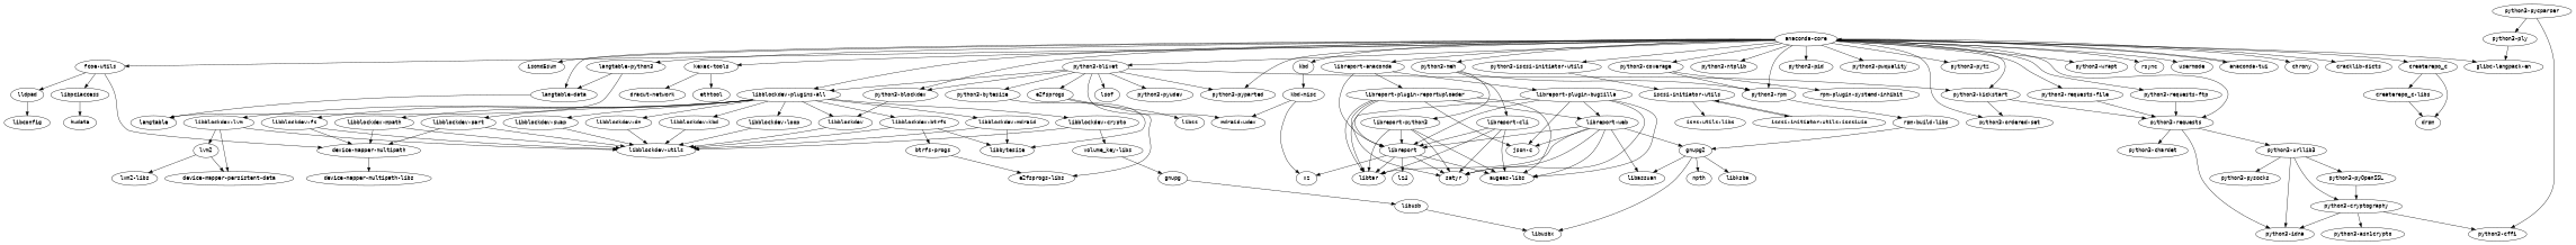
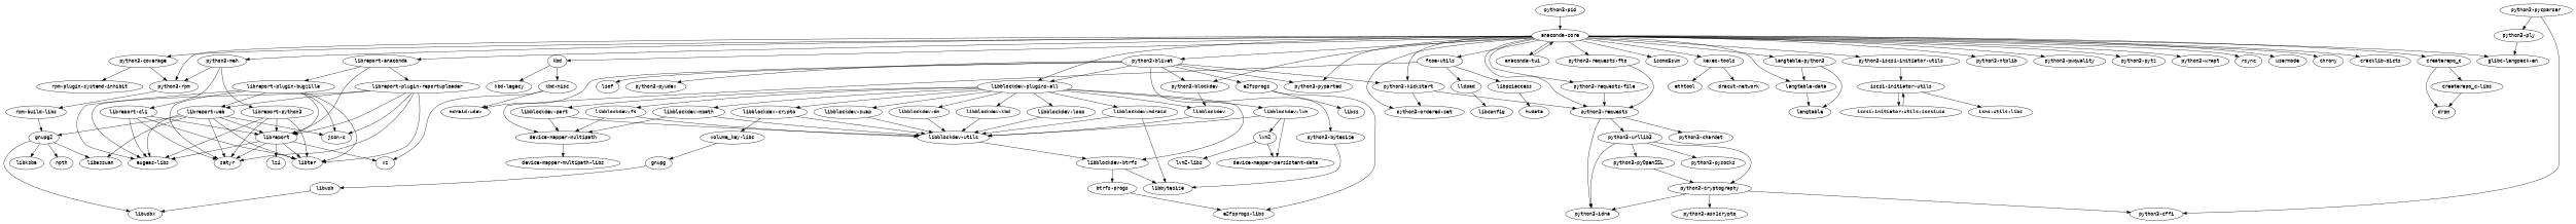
  strict digraph {
    node [fontname=monospace]
    "anaconda-core"
    "anaconda-tui"
    chrony
    "cracklib-dicts"
    createrepo_c
    "fcoe-utils"
    "glibc-langpack-en"
    isomd5sum
    kbd
    "kexec-tools"
    "langtable-data"
    "langtable-python3"
    "libblockdev-plugins-all"
    "libreport-anaconda"
    "python3-blivet"
    "python3-blockdev"
    "python3-coverage"
    "python3-iscsi-initiator-utils"
    "python3-kickstart"
    "python3-meh"
    "python3-ntplib"
    "python3-ordered-set"
    "python3-pid"
    "python3-pwquality"
    "python3-pyparted"
    "python3-pytz"
    "python3-requests"
    "python3-requests-file"
    "python3-requests-ftp"
    "python3-rpm"
    "python3-wrapt"
    rsync
    usermode
    "createrepo_c-libs"
    drpm
    "device-mapper-multipath"
    libpciaccess
    lldpad
+   "kbd-legacy"
    "kbd-misc"
    "dracut-network"
    ethtool
    langtable
    "libblockdev-btrfs"
    "libblockdev-crypto"
    "libblockdev-dm"
    "libblockdev-fs"
    "libblockdev-kbd"
    libblockdev
    "libblockdev-loop"
    "libblockdev-lvm"
    "libblockdev-mdraid"
    "libblockdev-mpath"
    "libblockdev-part"
    "libblockdev-swap"
    libreport
    "libreport-plugin-bugzilla"
    "libreport-plugin-reportuploader"
    e2fsprogs
    n60 [label="mdraid-udev"]
    lsof
    "python3-bytesize"
    "python3-pyudev"
    "rpm-plugin-systemd-inhibit"
    "iscsi-initiator-utils"
    "libreport-cli"
    "libreport-python3"
    "python3-idna"
    "python3-chardet"
    "python3-urllib3"
    "rpm-build-libs"
    "device-mapper-multipath-libs"
    hwdata
    libconfig
    xz
    "btrfs-progs"
    "libblockdev-utils"
    libbytesize
    "volume_key-libs"
    "device-mapper-persistent-data"
    lvm2
    "augeas-libs"
    libtar
    satyr
    lz4
    "json-c"
    "libreport-web"
    "e2fsprogs-libs"
    libss
    "iscsi-initiator-utils-iscsiuio"
    "isns-utils-libs"
    "python3-cryptography"
    "python3-pyOpenSSL"
    "python3-pysocks"
    gnupg2
    libassuan
    libksba
    libusbx
    npth
    gnupg
    libusb
    "lvm2-libs"
    "python3-pycparser"
    "python3-cffi"
    "python3-ply"
    "python3-asn1crypto"
    "anaconda-core" -> "anaconda-tui"
    "anaconda-core" -> chrony
    "anaconda-core" -> "cracklib-dicts"
    "anaconda-core" -> createrepo_c
    "anaconda-core" -> "fcoe-utils"
    "anaconda-core" -> "glibc-langpack-en"
    "anaconda-core" -> isomd5sum
    "anaconda-core" -> kbd
    "anaconda-core" -> "kexec-tools"
    "anaconda-core" -> "langtable-data"
    "anaconda-core" -> "langtable-python3"
    "anaconda-core" -> "libblockdev-plugins-all"
    "anaconda-core" -> "libreport-anaconda"
    "anaconda-core" -> "python3-blivet"
    "anaconda-core" -> "python3-blockdev"
    "anaconda-core" -> "python3-coverage"
    "anaconda-core" -> "python3-iscsi-initiator-utils"
    "anaconda-core" -> "python3-kickstart"
    "anaconda-core" -> "python3-meh"
    "anaconda-core" -> "python3-ntplib"
    "anaconda-core" -> "python3-ordered-set"
-   "anaconda-core" -> "python3-pid"
+   "python3-pid" -> "anaconda-core"
    "anaconda-core" -> "python3-pwquality"
    "anaconda-core" -> "python3-pyparted"
    "anaconda-core" -> "python3-pytz"
    "anaconda-core" -> "python3-requests"
    "anaconda-core" -> "python3-requests-file"
    "anaconda-core" -> "python3-requests-ftp"
    "anaconda-core" -> "python3-rpm"
    "anaconda-core" -> "python3-wrapt"
    "anaconda-core" -> rsync
    "anaconda-core" -> usermode
    "anaconda-tui" -> "anaconda-core"
    createrepo_c -> "createrepo_c-libs"
    createrepo_c -> drpm
    "fcoe-utils" -> "device-mapper-multipath"
    "fcoe-utils" -> libpciaccess
    "fcoe-utils" -> lldpad
+   kbd -> "kbd-legacy"
    kbd -> "kbd-misc"
    "kexec-tools" -> "dracut-network"
    "kexec-tools" -> ethtool
    "langtable-data" -> langtable
    "langtable-python3" -> "langtable-data"
    "langtable-python3" -> langtable
    "libblockdev-plugins-all" -> "libblockdev-btrfs"
    "libblockdev-plugins-all" -> "libblockdev-crypto"
    "libblockdev-plugins-all" -> "libblockdev-dm"
    "libblockdev-plugins-all" -> "libblockdev-fs"
    "libblockdev-plugins-all" -> "libblockdev-kbd"
    "libblockdev-plugins-all" -> libblockdev
    "libblockdev-plugins-all" -> "libblockdev-loop"
    "libblockdev-plugins-all" -> "libblockdev-lvm"
    "libblockdev-plugins-all" -> "libblockdev-mdraid"
    "libblockdev-plugins-all" -> "libblockdev-mpath"
    "libblockdev-plugins-all" -> "libblockdev-part"
    "libblockdev-plugins-all" -> "libblockdev-swap"
    "libreport-anaconda" -> libreport
    "libreport-anaconda" -> "libreport-plugin-bugzilla"
    "libreport-anaconda" -> "libreport-plugin-reportuploader"
    "python3-blivet" -> "libblockdev-plugins-all"
    "python3-blivet" -> "python3-blockdev"
    "python3-blivet" -> "python3-kickstart"
    "python3-blivet" -> "python3-pyparted"
    "python3-blivet" -> e2fsprogs
    "python3-blivet" -> n60
    "python3-blivet" -> lsof
    "python3-blivet" -> "python3-bytesize"
    "python3-blivet" -> "python3-pyudev"
    "python3-blockdev" -> libblockdev
    "python3-coverage" -> "python3-rpm"
    "python3-coverage" -> "rpm-plugin-systemd-inhibit"
    "python3-iscsi-initiator-utils" -> "iscsi-initiator-utils"
    "python3-kickstart" -> "python3-ordered-set"
    "python3-kickstart" -> "python3-requests"
    "python3-meh" -> "python3-rpm"
    "python3-meh" -> "libreport-cli"
    "python3-meh" -> "libreport-python3"
    "python3-requests" -> "python3-idna"
    "python3-requests" -> "python3-chardet"
    "python3-requests" -> "python3-urllib3"
    "python3-requests-file" -> "python3-requests"
    "python3-requests-ftp" -> "python3-requests"
    "python3-rpm" -> "rpm-build-libs"
    "createrepo_c-libs" -> drpm
    "device-mapper-multipath" -> "device-mapper-multipath-libs"
    libpciaccess -> hwdata
    lldpad -> libconfig
    "kbd-misc" -> n60
    "kbd-misc" -> xz
    "libblockdev-btrfs" -> "btrfs-progs"
-   "libblockdev-btrfs" -> "libblockdev-utils"
+   "libblockdev-utils" -> "libblockdev-btrfs"
    "libblockdev-btrfs" -> libbytesize
    "libblockdev-crypto" -> "libblockdev-utils"
    "libblockdev-crypto" -> "volume_key-libs"
    "libblockdev-dm" -> "libblockdev-utils"
    "libblockdev-fs" -> "device-mapper-multipath"
    "libblockdev-fs" -> "libblockdev-utils"
    "libblockdev-kbd" -> "libblockdev-utils"
    libblockdev -> "libblockdev-utils"
    "libblockdev-loop" -> "libblockdev-utils"
    "libblockdev-lvm" -> "libblockdev-utils"
    "libblockdev-lvm" -> "device-mapper-persistent-data"
    "libblockdev-lvm" -> lvm2
    "libblockdev-mdraid" -> "libblockdev-utils"
    "libblockdev-mdraid" -> libbytesize
    "libblockdev-mpath" -> "device-mapper-multipath"
    "libblockdev-mpath" -> "libblockdev-utils"
    "libblockdev-part" -> "device-mapper-multipath"
    "libblockdev-part" -> "libblockdev-utils"
    "libblockdev-swap" -> "libblockdev-utils"
    libreport -> xz
    libreport -> "augeas-libs"
    libreport -> libtar
    libreport -> satyr
    libreport -> lz4
    "libreport-plugin-bugzilla" -> libreport
    "libreport-plugin-bugzilla" -> "augeas-libs"
    "libreport-plugin-bugzilla" -> libtar
    "libreport-plugin-bugzilla" -> satyr
    "libreport-plugin-bugzilla" -> "json-c"
    "libreport-plugin-bugzilla" -> "libreport-web"
    "libreport-plugin-reportuploader" -> libreport
    "libreport-plugin-reportuploader" -> "augeas-libs"
    "libreport-plugin-reportuploader" -> libtar
    "libreport-plugin-reportuploader" -> satyr
    "libreport-plugin-reportuploader" -> "json-c"
    "libreport-plugin-reportuploader" -> "libreport-web"
    e2fsprogs -> "e2fsprogs-libs"
    e2fsprogs -> libss
    "python3-bytesize" -> libbytesize
    "iscsi-initiator-utils" -> "iscsi-initiator-utils-iscsiuio"
    "iscsi-initiator-utils" -> "isns-utils-libs"
    "libreport-cli" -> libreport
    "libreport-cli" -> "augeas-libs"
    "libreport-cli" -> libtar
    "libreport-cli" -> satyr
    "libreport-python3" -> libreport
    "libreport-python3" -> "augeas-libs"
    "libreport-python3" -> libtar
    "libreport-python3" -> satyr
    "python3-urllib3" -> "python3-idna"
    "python3-urllib3" -> "python3-cryptography"
    "python3-urllib3" -> "python3-pyOpenSSL"
    "python3-urllib3" -> "python3-pysocks"
    "rpm-build-libs" -> gnupg2
    "btrfs-progs" -> "e2fsprogs-libs"
    "volume_key-libs" -> gnupg
    lvm2 -> "device-mapper-persistent-data"
    lvm2 -> "lvm2-libs"
    "libreport-web" -> libreport
    "libreport-web" -> "augeas-libs"
    "libreport-web" -> libtar
    "libreport-web" -> satyr
    "libreport-web" -> "json-c"
    "libreport-web" -> gnupg2
    "libreport-web" -> libassuan
    "iscsi-initiator-utils-iscsiuio" -> "iscsi-initiator-utils"
    "python3-cryptography" -> "python3-idna"
    "python3-cryptography" -> "python3-cffi"
    "python3-cryptography" -> "python3-asn1crypto"
    "python3-pyOpenSSL" -> "python3-cryptography"
    gnupg2 -> libassuan
    gnupg2 -> libksba
    gnupg2 -> libusbx
    gnupg2 -> npth
    gnupg -> libusb
    libusb -> libusbx
    "python3-pycparser" -> "python3-cffi"
    "python3-pycparser" -> "python3-ply"
    "python3-ply" -> "glibc-langpack-en"
  }
